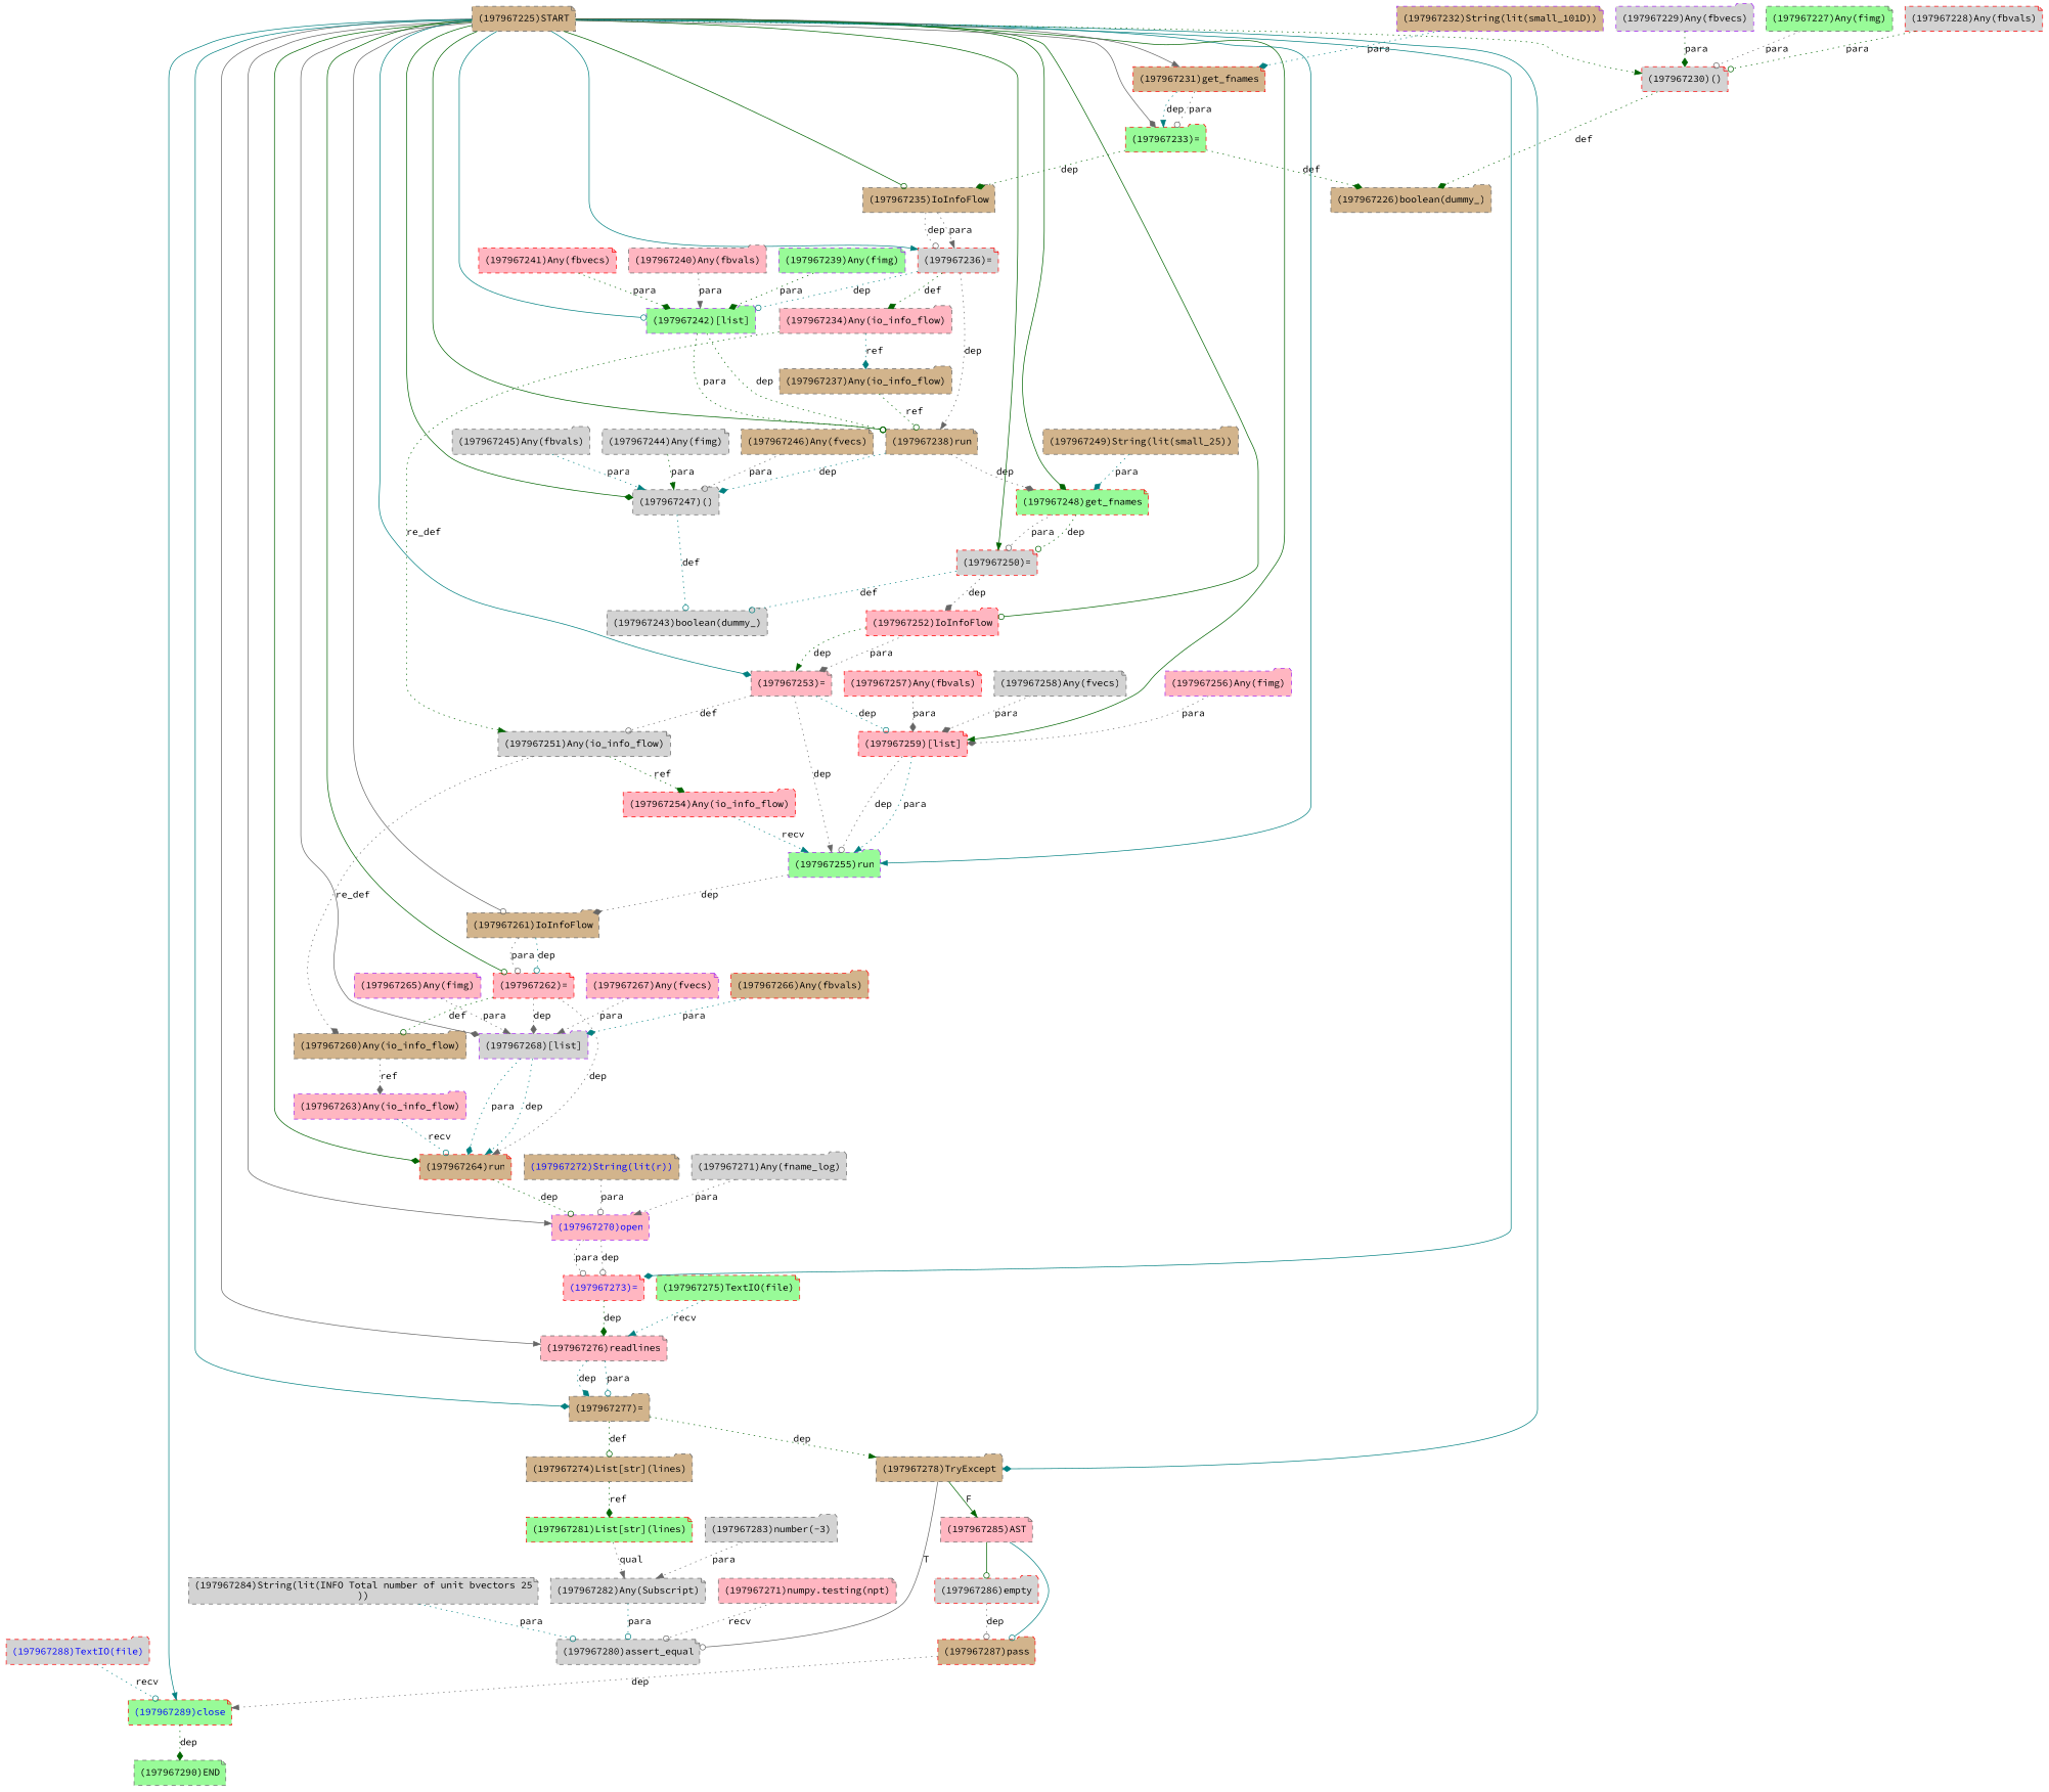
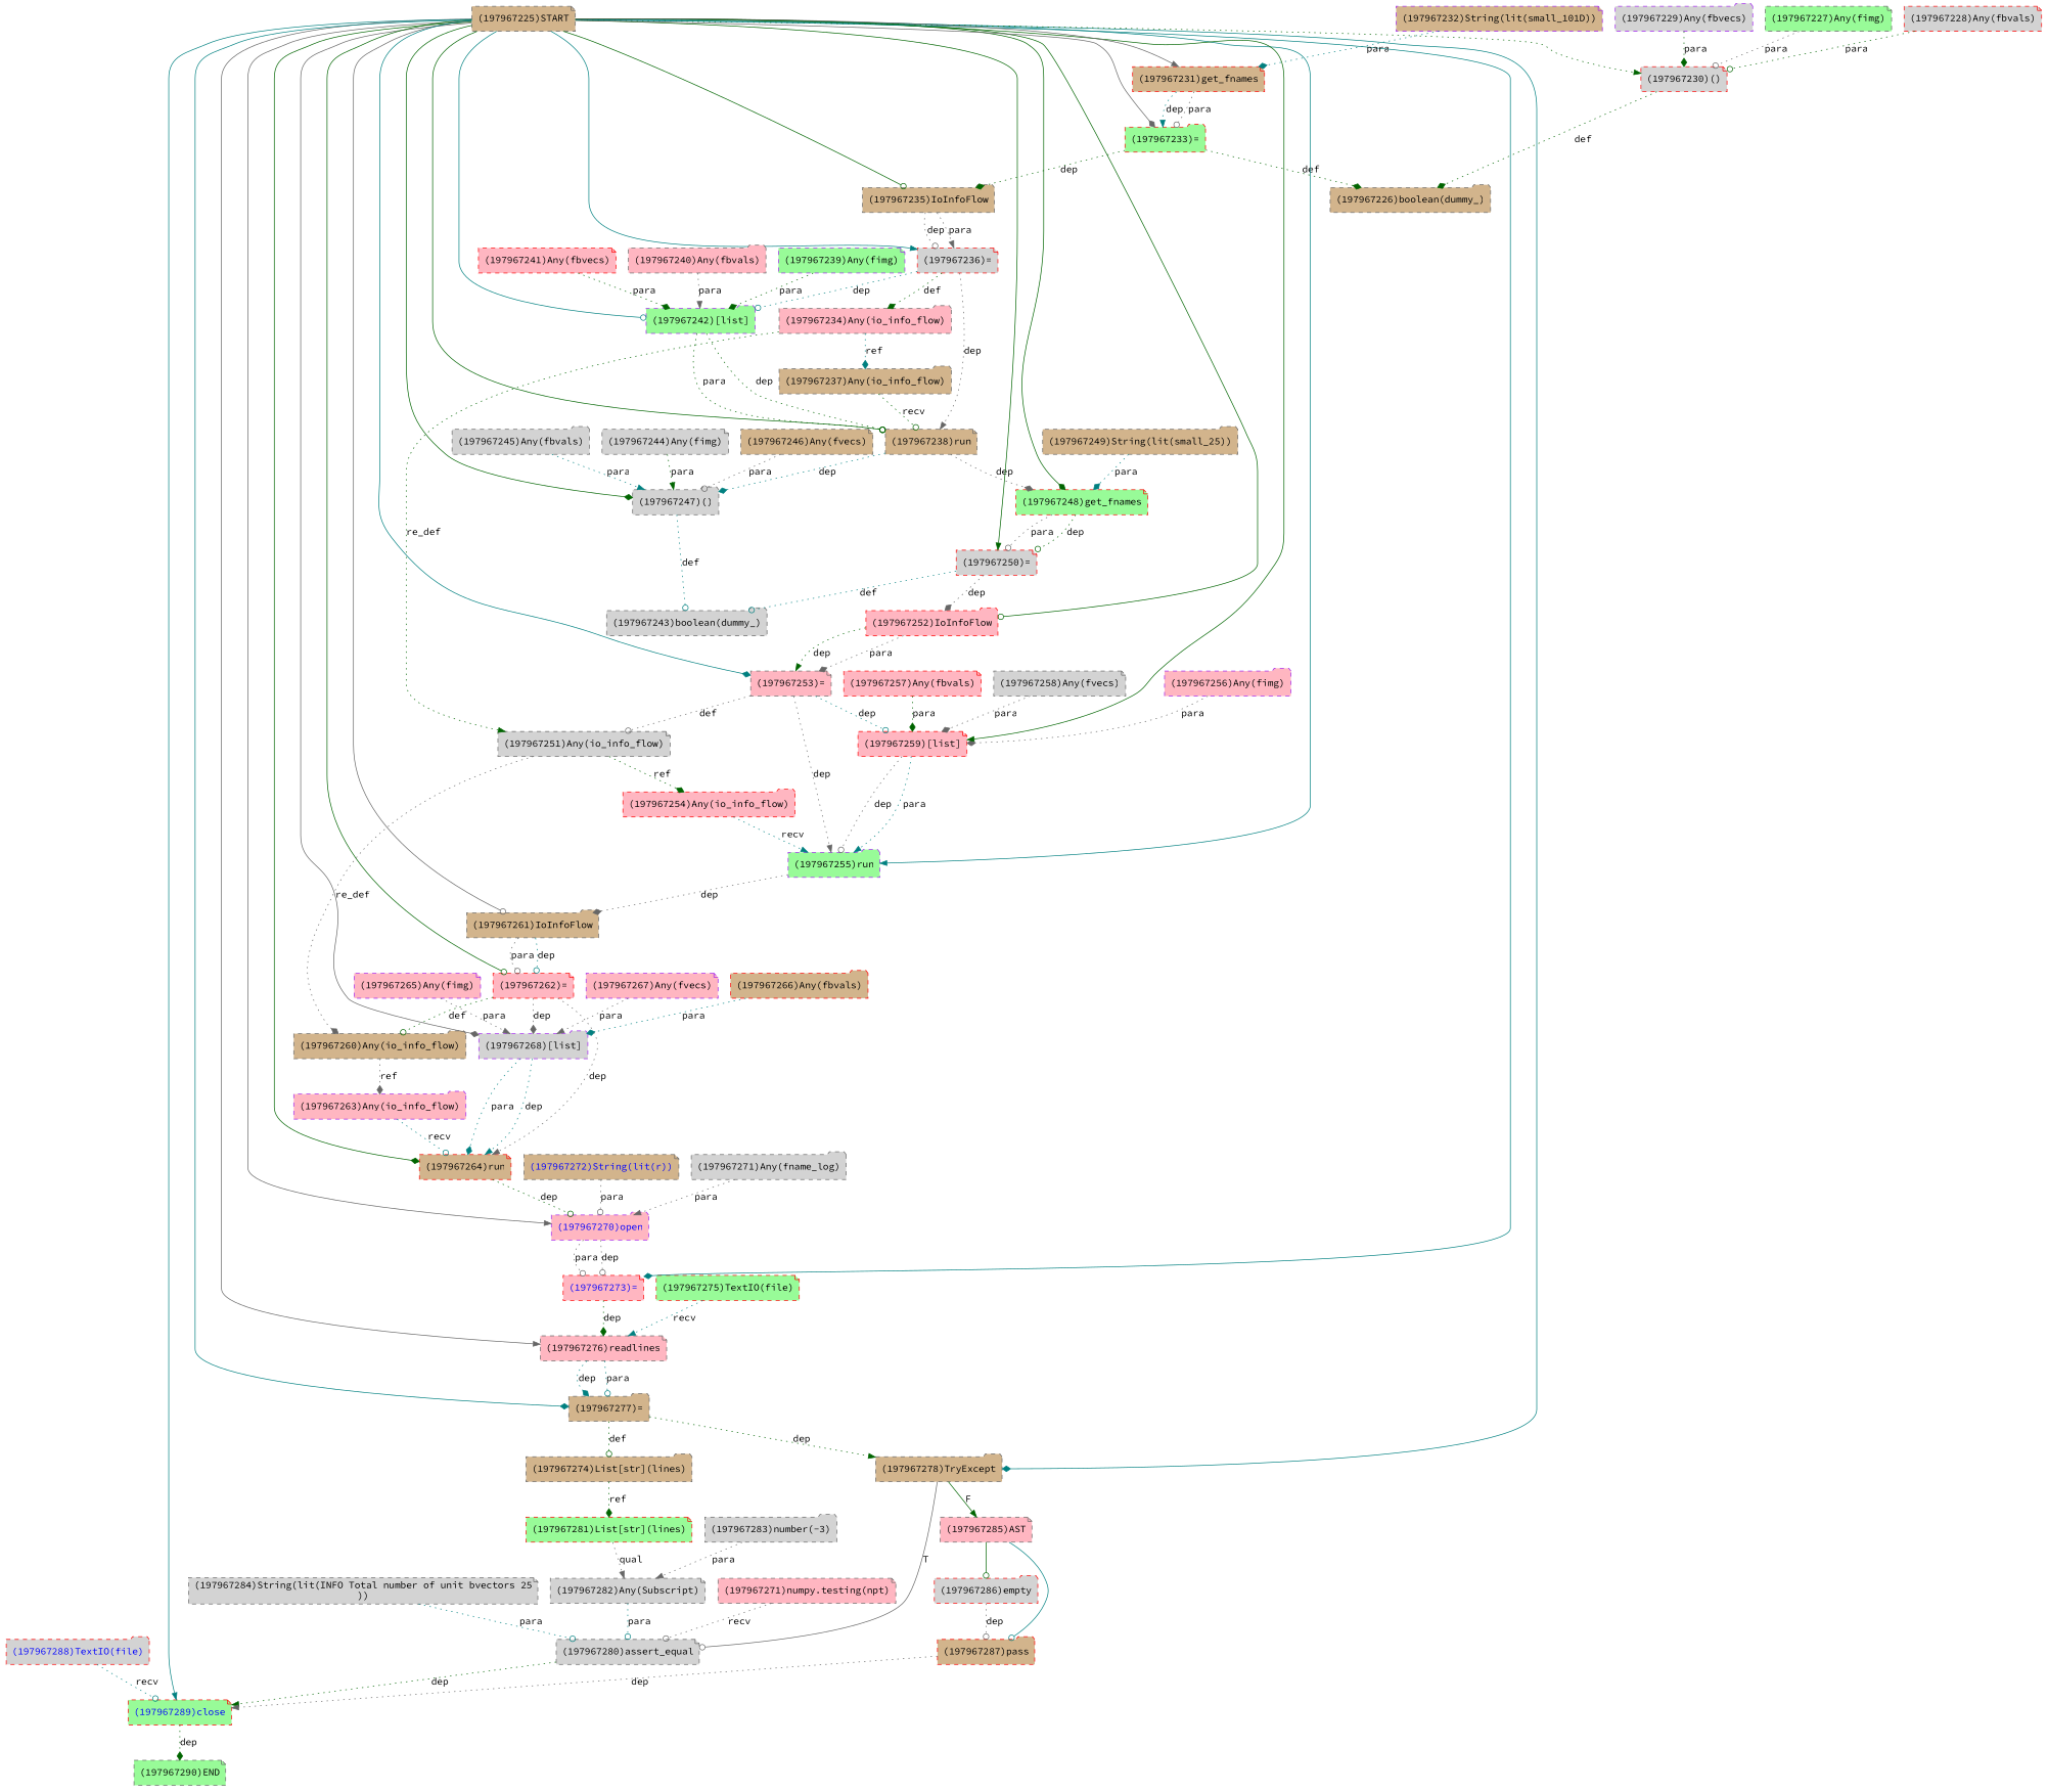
  digraph {
    fontname="Source Code Pro"
    node [color=gray40 fillcolor=lightgrey fontname="Source Code Pro" shape=note style="dashed,filled"]
    edge [arrowhead=odot color=gray40 fontname="Source Code Pro" style=dotted]
    n1 [fillcolor=tan label="(197967238)run"]
    n2 [label="(197967247)()" shape=folder]
    n3 [color=red fillcolor=palegreen label="(197967248)get_fnames"]
    n4 [label="(197967243)boolean(dummy_)" shape=folder]
    n5 [color=red label="(197967250)="]
    n6 [color=red fillcolor=lightpink label="(197967254)Any(io_info_flow)" shape=folder]
    n7 [color=purple fillcolor=palegreen label="(197967255)run" shape=folder]
    n8 [fillcolor=tan label="(197967261)IoInfoFlow" shape=folder]
    n9 [color=purple fillcolor=lightpink label="(197967267)Any(fvecs)"]
    n10 [color=purple label="(197967268)[list]" shape=folder]
    n11 [color=red fillcolor=tan label="(197967264)run"]
    n12 [color=red fillcolor=palegreen label="(197967275)TextIO(file)"]
    n13 [fillcolor=lightpink label="(197967276)readlines"]
    n14 [color=red fontcolor=blue label="(197967288)TextIO(file)" shape=folder]
    n15 [color=red fillcolor=palegreen fontcolor=blue label="(197967289)close"]
    n16 [label="(197967258)Any(fvecs)"]
    n17 [color=red fillcolor=lightpink label="(197967259)[list]"]
    n18 [color=purple fillcolor=lightpink fontcolor=blue label="(197967270)open" shape=folder]
    n19 [fillcolor=tan label="(197967278)TryExcept" shape=folder]
    n20 [fillcolor=lightpink label="(197967285)AST"]
    n21 [label="(197967280)assert_equal"]
    n22 [color=red label="(197967286)empty" shape=folder]
    n23 [color=red fillcolor=tan label="(197967287)pass" shape=folder]
    n24 [color=purple fillcolor=lightpink label="(197967256)Any(fimg)" shape=folder]
    n25 [fillcolor=palegreen label="(197967227)Any(fimg)"]
    n26 [color=red label="(197967230)()"]
    n27 [fillcolor=tan label="(197967226)boolean(dummy_)" shape=folder]
    n28 [label="(197967284)String(lit(INFO Total number of unit bvectors 25\n))"]
    n29 [fillcolor=tan label="(197967260)Any(io_info_flow)" shape=folder]
    n30 [color=purple fillcolor=lightpink label="(197967263)Any(io_info_flow)" shape=folder]
    n31 [color=red fillcolor=lightpink label="(197967252)IoInfoFlow" shape=folder]
    n32 [fillcolor=lightpink label="(197967253)="]
    n33 [label="(197967251)Any(io_info_flow)"]
    n34 [fillcolor=palegreen label="(197967290)END"]
    n35 [fillcolor=tan label="(197967237)Any(io_info_flow)" shape=folder]
    n36 [color=red fillcolor=tan label="(197967266)Any(fbvals)" shape=folder]
    n37 [color=red fillcolor=lightpink fontcolor=blue label="(197967273)="]
    n38 [color=purple fillcolor=lightpink label="(197967265)Any(fimg)"]
    n39 [label="(197967271)Any(fname_log)" shape=folder]
    n40 [color=red fillcolor=lightpink label="(197967262)="]
    n41 [fillcolor=lightpink label="(197967234)Any(io_info_flow)" shape=folder]
    n42 [label="(197967244)Any(fimg)"]
    n43 [color=red label="(197967228)Any(fbvals)"]
    n44 [fillcolor=tan label="(197967277)=" shape=folder]
    n45 [fillcolor=tan label="(197967274)List[str](lines)" shape=folder]
    n46 [color=red fillcolor=palegreen label="(197967281)List[str](lines)"]
    n47 [label="(197967282)Any(Subscript)"]
    n48 [fillcolor=lightpink label="(197967271)numpy.testing(npt)"]
    n49 [color=red fillcolor=tan label="(197967231)get_fnames"]
    n50 [color=red fillcolor=palegreen label="(197967233)=" shape=folder]
    n51 [fillcolor=tan label="(197967235)IoInfoFlow" shape=folder]
    n52 [fillcolor=tan fontcolor=blue label="(197967272)String(lit(r))"]
    n53 [color=purple fillcolor=palegreen label="(197967239)Any(fimg)"]
    n54 [color=purple fillcolor=palegreen label="(197967242)[list]" shape=folder]
    n55 [fillcolor=tan label="(197967246)Any(fvecs)"]
    n56 [color=red label="(197967236)="]
    n57 [color=red fillcolor=lightpink label="(197967257)Any(fbvals)"]
    n58 [fillcolor=tan label="(197967225)START"]
    n59 [fillcolor=tan label="(197967249)String(lit(small_25))" shape=folder]
    n60 [color=purple label="(197967229)Any(fbvecs)" shape=folder]
    n61 [color=purple fillcolor=tan label="(197967232)String(lit(small_101D))"]
    n62 [label="(197967283)number(-3)" shape=folder]
    n63 [label="(197967245)Any(fbvals)" shape=folder]
    n64 [color=red fillcolor=lightpink label="(197967241)Any(fbvecs)"]
    n65 [fillcolor=lightpink label="(197967240)Any(fbvals)" shape=folder]
    n1 -> n2 [arrowhead=diamond color=teal label=dep]
    n1 -> n3 [arrowhead=diamond label=dep]
    n2 -> n4 [color=teal label=def]
    n3 -> n5 [color=darkgreen label=dep]
    n3 -> n5 [label=para]
    n5 -> n4 [color=teal label=def]
    n5 -> n31 [arrowhead=diamond label=dep]
    n6 -> n7 [arrowhead=normal color=teal label=recv]
    n7 -> n8 [arrowhead=diamond label=dep]
    n8 -> n40 [color=teal label=dep]
    n8 -> n40 [label=para]
    n9 -> n10 [arrowhead=normal label=para]
    n10 -> n11 [arrowhead=normal color=teal label=dep]
    n10 -> n11 [arrowhead=diamond color=teal label=para]
    n11 -> n18 [color=darkgreen label=dep]
    n12 -> n13 [arrowhead=normal color=teal label=recv]
    n13 -> n44 [arrowhead=diamond color=teal label=dep]
    n13 -> n44 [color=teal label=para]
    n14 -> n15 [color=teal label=recv]
    n15 -> n34 [arrowhead=diamond color=darkgreen label=dep]
    n16 -> n17 [arrowhead=diamond label=para]
    n17 -> n7 [label=dep]
    n17 -> n7 [arrowhead=normal color=teal label=para]
    n18 -> n37 [label=dep]
    n18 -> n37 [label=para]
    n19 -> n20 [arrowhead=normal color=darkgreen label=F style=""]
    n19 -> n21 [label=T style=""]
    n20 -> n22 [color=darkgreen style=solid]
    n20 -> n23 [color=teal style=solid]
+   n21 -> n15 [arrowhead=normal color=darkgreen label=dep]
    n22 -> n23 [label=dep]
    n23 -> n15 [arrowhead=normal label=dep]
    n24 -> n17 [arrowhead=diamond label=para]
    n25 -> n26 [label=para]
    n26 -> n27 [arrowhead=diamond color=darkgreen label=def]
    n28 -> n21 [color=teal label=para]
    n29 -> n30 [arrowhead=diamond label=ref]
    n30 -> n11 [color=teal label=recv]
    n31 -> n32 [arrowhead=normal color=darkgreen label=dep]
    n31 -> n32 [arrowhead=diamond label=para]
    n32 -> n7 [arrowhead=normal label=dep]
    n32 -> n17 [color=teal label=dep]
    n32 -> n33 [label=def]
    n33 -> n6 [arrowhead=diamond color=darkgreen label=ref]
    n33 -> n29 [arrowhead=diamond label=re_def]
-   n35 -> n1 [color=darkgreen label=ref]
+   n35 -> n1 [color=darkgreen label=recv]
    n36 -> n10 [arrowhead=diamond color=teal label=para]
    n37 -> n13 [arrowhead=diamond color=darkgreen label=dep]
    n38 -> n10 [arrowhead=normal label=para]
    n39 -> n18 [arrowhead=normal label=para]
    n40 -> n10 [arrowhead=diamond label=dep]
    n40 -> n11 [arrowhead=normal label=dep]
    n40 -> n29 [color=darkgreen label=def]
    n41 -> n33 [arrowhead=normal color=darkgreen label=re_def]
    n41 -> n35 [arrowhead=diamond color=teal label=ref]
    n42 -> n2 [arrowhead=normal color=darkgreen label=para]
    n43 -> n26 [color=darkgreen label=para]
    n44 -> n19 [arrowhead=normal color=darkgreen label=dep]
    n44 -> n45 [color=darkgreen label=def]
    n45 -> n46 [arrowhead=diamond color=darkgreen label=ref]
    n46 -> n47 [arrowhead=normal label=qual]
    n47 -> n21 [color=teal label=para]
    n48 -> n21 [label=recv]
    n49 -> n50 [arrowhead=normal color=teal label=dep]
    n49 -> n50 [label=para]
    n50 -> n27 [arrowhead=diamond color=darkgreen label=def]
    n50 -> n51 [arrowhead=diamond color=darkgreen label=dep]
    n51 -> n56 [label=dep]
    n51 -> n56 [arrowhead=normal label=para]
    n52 -> n18 [label=para]
    n53 -> n54 [arrowhead=diamond color=darkgreen label=para]
    n54 -> n1 [color=darkgreen label=dep]
    n54 -> n1 [color=darkgreen label=para]
    n55 -> n2 [label=para]
    n56 -> n1 [arrowhead=normal label=dep]
    n56 -> n41 [arrowhead=diamond color=darkgreen label=def]
    n56 -> n54 [color=teal label=dep]
-   n57 -> n17 [arrowhead=diamond label=para]
+   n57 -> n17 [arrowhead=diamond color=darkgreen label=para]
    n58 -> n1 [color=darkgreen style=solid]
    n58 -> n2 [arrowhead=diamond color=darkgreen style=solid]
    n58 -> n3 [arrowhead=diamond color=darkgreen style=solid]
    n58 -> n5 [arrowhead=normal color=darkgreen style=solid]
    n58 -> n7 [arrowhead=normal color=teal style=solid]
    n58 -> n8 [style=solid]
    n58 -> n10 [arrowhead=diamond style=solid]
    n58 -> n11 [arrowhead=diamond color=darkgreen style=solid]
    n58 -> n13 [arrowhead=normal style=solid]
    n58 -> n15 [arrowhead=normal color=teal style=solid]
    n58 -> n17 [arrowhead=normal color=darkgreen style=solid]
    n58 -> n18 [arrowhead=normal style=solid]
    n58 -> n19 [arrowhead=diamond color=teal style=solid]
    n58 -> n26 [arrowhead=normal color=darkgreen]
    n58 -> n31 [color=darkgreen style=solid]
    n58 -> n32 [arrowhead=diamond color=teal style=solid]
    n58 -> n37 [arrowhead=diamond color=teal style=solid]
    n58 -> n40 [color=darkgreen style=solid]
    n58 -> n44 [arrowhead=diamond color=teal style=solid]
    n58 -> n49 [arrowhead=normal style=solid]
    n58 -> n50 [arrowhead=diamond style=solid]
    n58 -> n51 [color=darkgreen style=solid]
    n58 -> n54 [color=teal style=solid]
    n58 -> n56 [arrowhead=normal color=teal style=solid]
    n59 -> n3 [arrowhead=diamond color=teal label=para]
    n60 -> n26 [arrowhead=diamond color=darkgreen label=para]
    n61 -> n49 [arrowhead=diamond color=teal label=para]
    n62 -> n47 [arrowhead=normal label=para]
    n63 -> n2 [arrowhead=normal color=teal label=para]
    n64 -> n54 [arrowhead=diamond color=darkgreen label=para]
    n65 -> n54 [arrowhead=normal label=para]
  }
